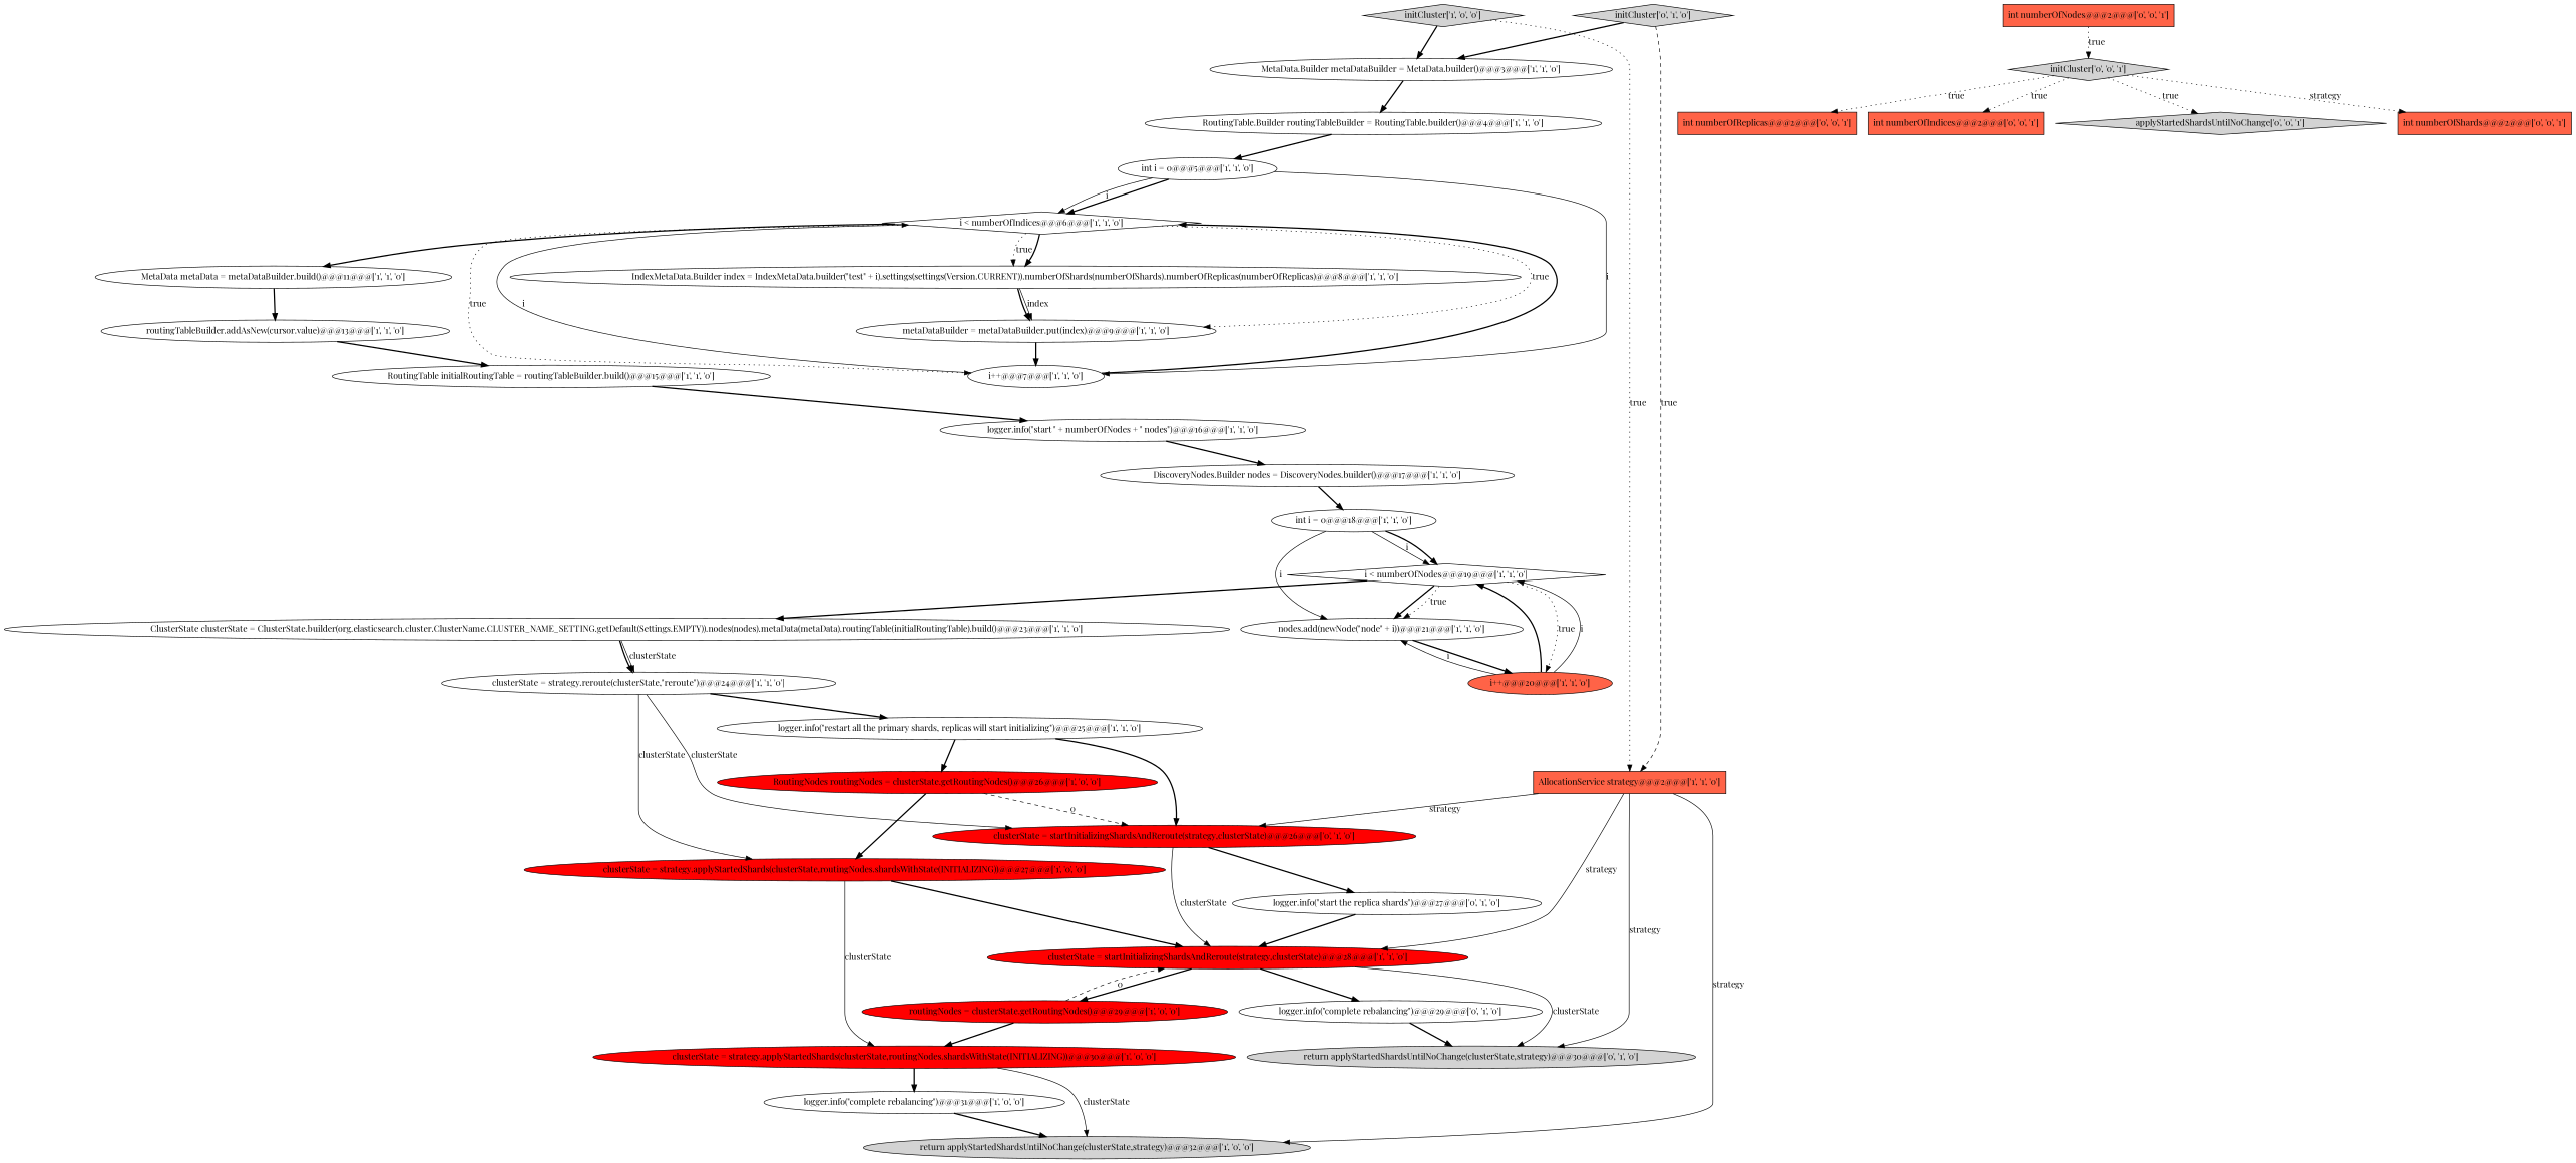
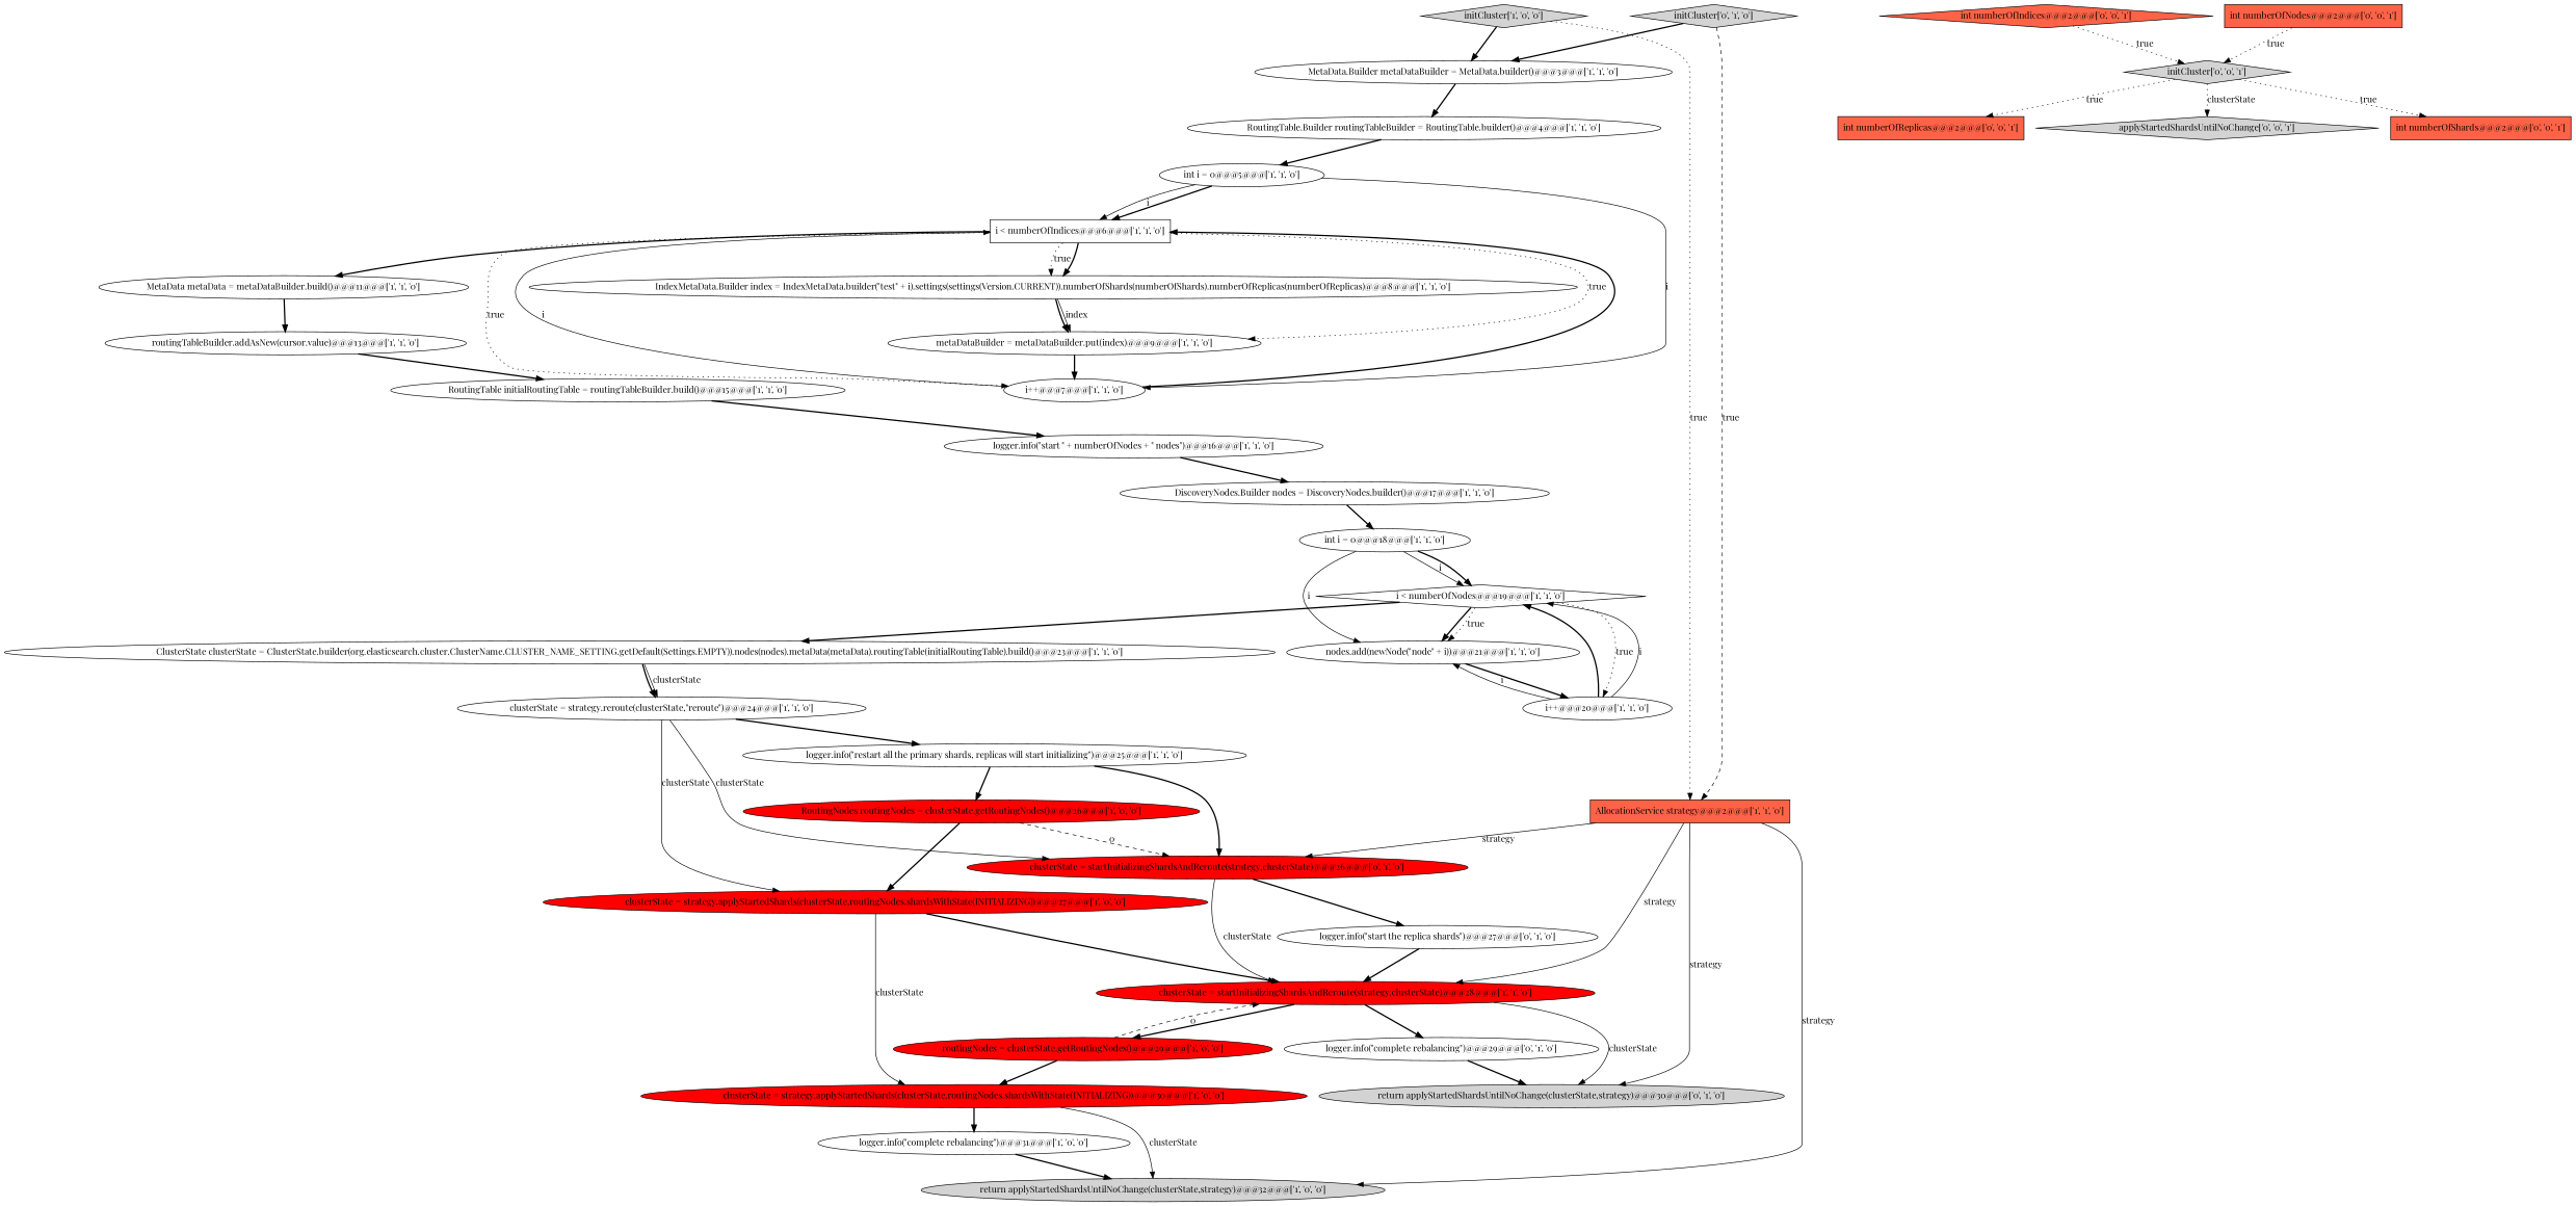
  digraph {
    fontname="Playfair Display"
    node [fillcolor=white fontname="Playfair Display" shape=ellipse style=filled]
    edge [fontname="Playfair Display" style=bold]
    n1 [fillcolor=red label="clusterState = startInitializingShardsAndReroute(strategy,clusterState)@@@26@@@['0', '1', '0']"]
    n2 [label="logger.info(\"start the replica shards\")@@@27@@@['0', '1', '0']"]
    n3 [fillcolor=red label="clusterState = startInitializingShardsAndReroute(strategy,clusterState)@@@28@@@['1', '1', '0']"]
    n4 [fillcolor=lightgray label="return applyStartedShardsUntilNoChange(clusterState,strategy)@@@30@@@['0', '1', '0']"]
    n5 [label="logger.info(\"complete rebalancing\")@@@29@@@['0', '1', '0']"]
    n6 [fillcolor=red label="routingNodes = clusterState.getRoutingNodes()@@@29@@@['1', '0', '0']"]
    n7 [label="int i = 0@@@18@@@['1', '1', '0']"]
    n8 [label="nodes.add(newNode(\"node\" + i))@@@21@@@['1', '1', '0']"]
    n9 [label="i < numberOfNodes@@@19@@@['1', '1', '0']" shape=diamond]
-   n10 [fillcolor=tomato label="i++@@@20@@@['1', '1', '0']"]
+   n10 [label="i++@@@20@@@['1', '1', '0']"]
    n11 [label="ClusterState clusterState = ClusterState.builder(org.elasticsearch.cluster.ClusterName.CLUSTER_NAME_SETTING.getDefault(Settings.EMPTY)).nodes(nodes).metaData(metaData).routingTable(initialRoutingTable).build()@@@23@@@['1', '1', '0']"]
    n12 [fillcolor=tomato label="AllocationService strategy@@@2@@@['1', '1', '0']" shape=box]
    n13 [fillcolor=lightgray label="return applyStartedShardsUntilNoChange(clusterState,strategy)@@@32@@@['1', '0', '0']"]
    n14 [fillcolor=red label="clusterState = strategy.applyStartedShards(clusterState,routingNodes.shardsWithState(INITIALIZING))@@@30@@@['1', '0', '0']"]
    n15 [label="logger.info(\"complete rebalancing\")@@@31@@@['1', '0', '0']"]
    n16 [fillcolor=lightgray label="initCluster['0', '1', '0']" shape=diamond]
    n17 [label="MetaData.Builder metaDataBuilder = MetaData.builder()@@@3@@@['1', '1', '0']"]
    n18 [label="RoutingTable.Builder routingTableBuilder = RoutingTable.builder()@@@4@@@['1', '1', '0']"]
    n19 [label="DiscoveryNodes.Builder nodes = DiscoveryNodes.builder()@@@17@@@['1', '1', '0']"]
    n20 [label="int i = 0@@@5@@@['1', '1', '0']"]
-   n21 [label="i < numberOfIndices@@@6@@@['1', '1', '0']" shape=diamond]
+   n21 [label="i < numberOfIndices@@@6@@@['1', '1', '0']" shape=box]
    n22 [label="i++@@@7@@@['1', '1', '0']"]
    n23 [label="MetaData metaData = metaDataBuilder.build()@@@11@@@['1', '1', '0']"]
    n24 [label="IndexMetaData.Builder index = IndexMetaData.builder(\"test\" + i).settings(settings(Version.CURRENT)).numberOfShards(numberOfShards).numberOfReplicas(numberOfReplicas)@@@8@@@['1', '1', '0']"]
    n25 [label="metaDataBuilder = metaDataBuilder.put(index)@@@9@@@['1', '1', '0']"]
    n26 [fillcolor=lightgray label="initCluster['1', '0', '0']" shape=diamond]
    n27 [fillcolor=tomato label="int numberOfReplicas@@@2@@@['0', '0', '1']" shape=box]
    n28 [label="routingTableBuilder.addAsNew(cursor.value)@@@13@@@['1', '1', '0']"]
    n29 [label="RoutingTable initialRoutingTable = routingTableBuilder.build()@@@15@@@['1', '1', '0']"]
    n30 [label="logger.info(\"start \" + numberOfNodes + \" nodes\")@@@16@@@['1', '1', '0']"]
    n31 [fillcolor=red label="clusterState = strategy.applyStartedShards(clusterState,routingNodes.shardsWithState(INITIALIZING))@@@27@@@['1', '0', '0']"]
    n32 [label="logger.info(\"restart all the primary shards, replicas will start initializing\")@@@25@@@['1', '1', '0']"]
    n33 [fillcolor=red label="RoutingNodes routingNodes = clusterState.getRoutingNodes()@@@26@@@['1', '0', '0']"]
-   n34 [fillcolor=tomato label="int numberOfIndices@@@2@@@['0', '0', '1']" shape=box]
+   n34 [fillcolor=tomato label="int numberOfIndices@@@2@@@['0', '0', '1']" shape=diamond]
    n35 [fillcolor=lightgray label="initCluster['0', '0', '1']" shape=diamond]
    n36 [fillcolor=lightgray label="applyStartedShardsUntilNoChange['0', '0', '1']" shape=diamond]
    n37 [fillcolor=tomato label="int numberOfShards@@@2@@@['0', '0', '1']" shape=box]
    n38 [fillcolor=tomato label="int numberOfNodes@@@2@@@['0', '0', '1']" shape=box]
    n39 [label="clusterState = strategy.reroute(clusterState,\"reroute\")@@@24@@@['1', '1', '0']"]
    n1 -> n2
    n1 -> n3 [label=clusterState style=solid]
    n2 -> n3
    n3 -> n4 [label=clusterState style=solid]
    n3 -> n5
    n3 -> n6
    n5 -> n4
    n6 -> n3 [label=0 style=dashed]
    n6 -> n14
    n7 -> n8 [label=i style=solid]
    n7 -> n9 [label=i style=solid]
    n7 -> n9
    n8 -> n10
    n9 -> n8
    n9 -> n8 [label=true style=dotted]
    n9 -> n10 [label=true style=dotted]
    n9 -> n11
    n10 -> n8 [label=i style=solid]
    n10 -> n9 [label=i style=solid]
    n10 -> n9
    n11 -> n39
    n11 -> n39 [label=clusterState style=solid]
    n12 -> n1 [label=strategy style=solid]
    n12 -> n3 [label=strategy style=solid]
    n12 -> n4 [label=strategy style=solid]
    n12 -> n13 [label=strategy style=solid]
    n14 -> n13 [label=clusterState style=solid]
    n14 -> n15
    n15 -> n13
    n16 -> n12 [label=true style=dashed]
    n16 -> n17
    n17 -> n18
    n18 -> n20
    n19 -> n7
    n20 -> n21
    n20 -> n21 [label=i style=solid]
    n20 -> n22 [label=i style=solid]
    n21 -> n22 [label=true style=dotted]
    n21 -> n23
    n21 -> n24 [label=true style=dotted]
    n21 -> n24
    n21 -> n25 [label=true style=dotted]
    n22 -> n21 [label=i style=solid]
    n22 -> n21
    n23 -> n28
    n24 -> n25
    n24 -> n25 [label=index style=solid]
    n25 -> n22
    n26 -> n12 [label=true style=dotted]
    n26 -> n17
    n28 -> n29
    n29 -> n30
    n30 -> n19
    n31 -> n3
    n31 -> n14 [label=clusterState style=solid]
    n32 -> n1
    n32 -> n33
    n33 -> n1 [label=0 style=dashed]
    n33 -> n31
    n35 -> n27 [label=true style=dotted]
-   n35 -> n34 [label=true style=dotted]
-   n35 -> n36 [label=true style=dotted]
-   n35 -> n37 [label=strategy style=dotted]
+   n34 -> n35 [label=true style=dotted]
+   n35 -> n36 [label=clusterState style=dotted]
+   n35 -> n37 [label=true style=dotted]
    n38 -> n35 [label=true style=dotted]
    n39 -> n1 [label=clusterState style=solid]
    n39 -> n31 [label=clusterState style=solid]
    n39 -> n32
  }
